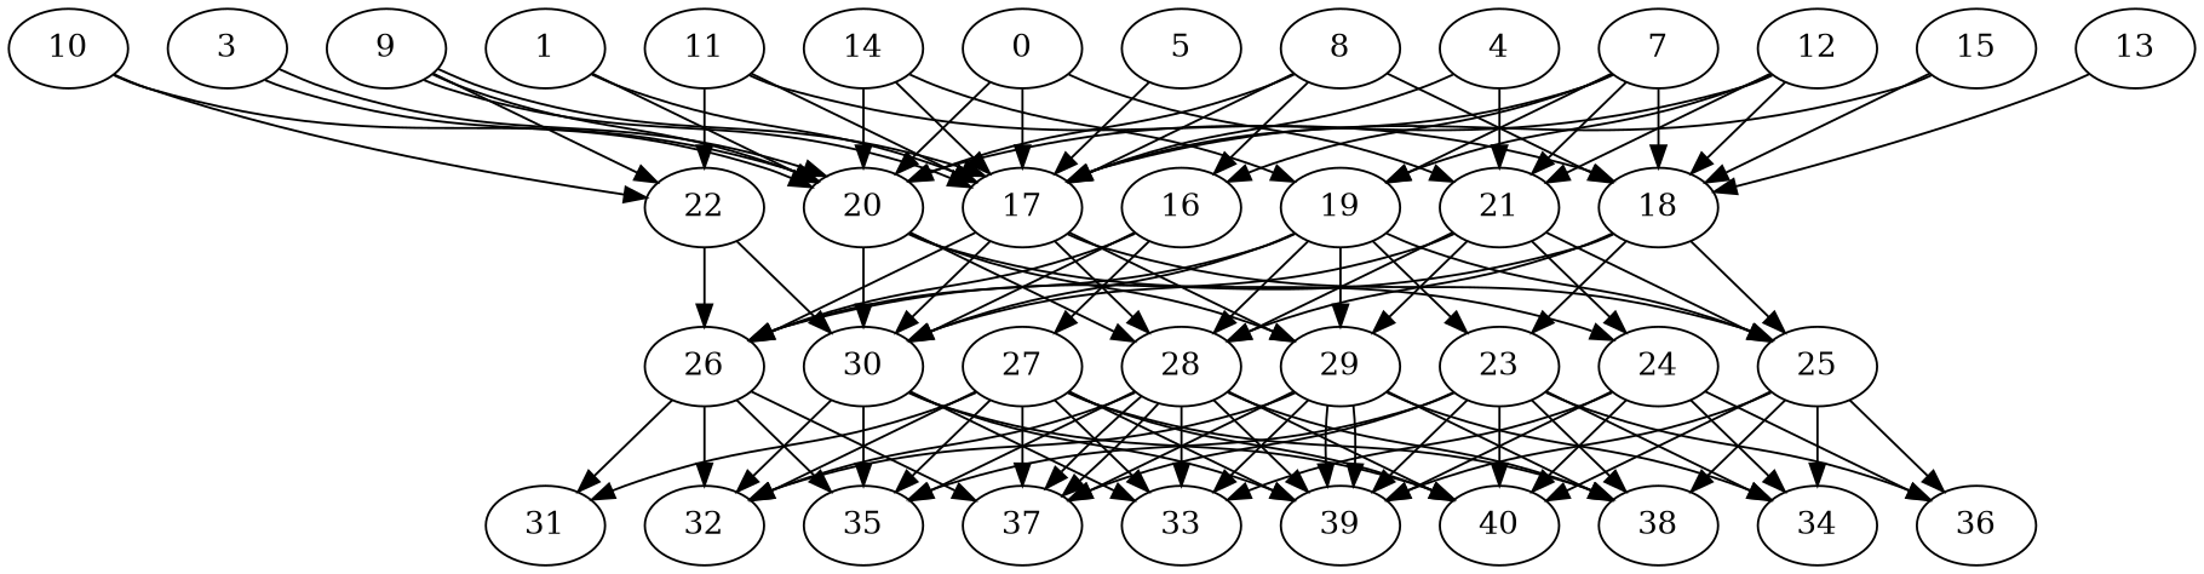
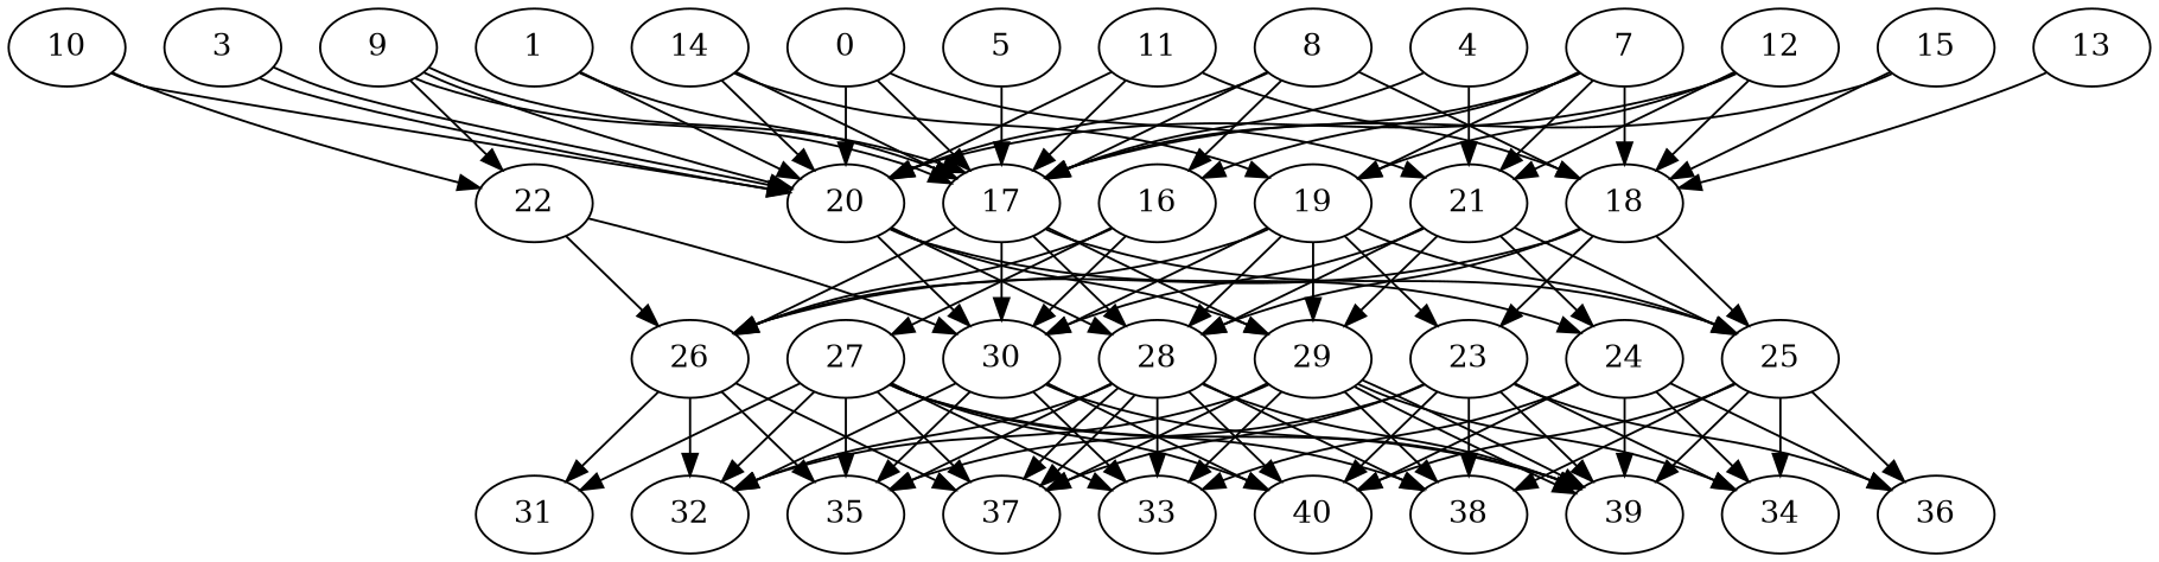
  digraph {
    node [alpha=0.19]
    1 [alpha=0.07 expect_size=50731008]
    17 [expect_size=15943680]
    20 [alpha=0.10 expect_size=13258752]
    26 [alpha=0.04 expect_size=26248192]
    30 [alpha=0.16 expect_size=18569216]
    25 [expect_size=10258432]
    28 [expect_size=17267712]
    29 [alpha=0.05 expect_size=27620352]
    24 [alpha=0.08 expect_size=45643776]
    35 [alpha=0.18 expect_size=50807808]
    37 [alpha=0.06 expect_size=12105728]
    31 [alpha=0.02 expect_size=41709568]
    32 [alpha=0.09 expect_size=48158720]
    39 [alpha=0.16 expect_size=22238208]
    40 [alpha=0.01 expect_size=33410048]
    33 [alpha=0.02 expect_size=47028224]
    38 [alpha=0.15 expect_size=23995392]
    34 [expect_size=33000448]
    36 [alpha=0.10 expect_size=48799744]
    n20 [alpha=0.04 expect_size=14355456 label=0]
    21 [alpha=0.03 expect_size=46601216]
    3 [expect_size=47110144]
    4 [expect_size=49974272]
    5 [alpha=0.10 expect_size=47964160]
    18 [alpha=0.04 expect_size=36416512]
    23 [alpha=0.14 expect_size=19807232]
    7 [alpha=0.09 expect_size=41327616]
    16 [alpha=0.17 expect_size=34496512]
    19 [alpha=0.16 expect_size=32814080]
    27 [alpha=0.05 expect_size=19764224]
    8 [alpha=0.18 expect_size=37383168]
    9 [alpha=0.12 expect_size=31816704]
    22 [alpha=0.20 expect_size=13874176]
    10 [alpha=0.14 expect_size=19087360]
    11 [alpha=0.06 expect_size=39647232]
    12 [alpha=0.03 expect_size=8811520]
    13 [alpha=0.11 expect_size=17696768]
    14 [alpha=0.05 expect_size=14679040]
    15 [alpha=0.07 expect_size=11182080]
    1 -> 17
    1 -> 20
    17 -> 26
    17 -> 30
    17 -> 25
    17 -> 28
    17 -> 29
    20 -> 30
    20 -> 28
    20 -> 29
    20 -> 24
    26 -> 35
    26 -> 37
    26 -> 31
    26 -> 32
    30 -> 35
    30 -> 32
    30 -> 39
    30 -> 40
    30 -> 33
    25 -> 39
    25 -> 40
    25 -> 38
    25 -> 34
    25 -> 36
    28 -> 35
    28 -> 37
    28 -> 37
    28 -> 32
    28 -> 39
    28 -> 40
    28 -> 33
    28 -> 38
    29 -> 37
    29 -> 32
    29 -> 39
    29 -> 39
    29 -> 33
    29 -> 38
    29 -> 34
    24 -> 39
    24 -> 40
    24 -> 33
    24 -> 34
    24 -> 36
    n20 -> 17
    n20 -> 20
    n20 -> 21
    21 -> 30
    21 -> 25
    21 -> 28
    21 -> 29
    21 -> 24
    3 -> 20
    3 -> 20
    4 -> 17
    4 -> 21
    5 -> 17
    18 -> 26
    18 -> 25
    18 -> 28
    18 -> 23
    23 -> 35
    23 -> 37
    23 -> 39
    23 -> 40
    23 -> 38
    23 -> 34
    23 -> 36
    7 -> 17
    7 -> 21
    7 -> 18
    7 -> 16
    7 -> 19
    16 -> 26
    16 -> 30
    16 -> 27
    19 -> 26
    19 -> 30
    19 -> 25
    19 -> 28
    19 -> 29
    19 -> 23
    27 -> 35
    27 -> 37
    27 -> 31
    27 -> 32
    27 -> 39
    27 -> 40
    27 -> 33
    27 -> 38
    8 -> 17
    8 -> 20
    8 -> 18
    8 -> 16
    9 -> 17
    9 -> 17
    9 -> 20
    9 -> 22
    22 -> 26
    22 -> 30
    10 -> 20
    10 -> 22
    11 -> 17
    11 -> 18
-   11 -> 22
+   11 -> 20
    12 -> 20
    12 -> 21
    12 -> 18
    12 -> 19
    13 -> 18
    14 -> 17
    14 -> 20
    14 -> 19
    15 -> 17
    15 -> 18
  }
